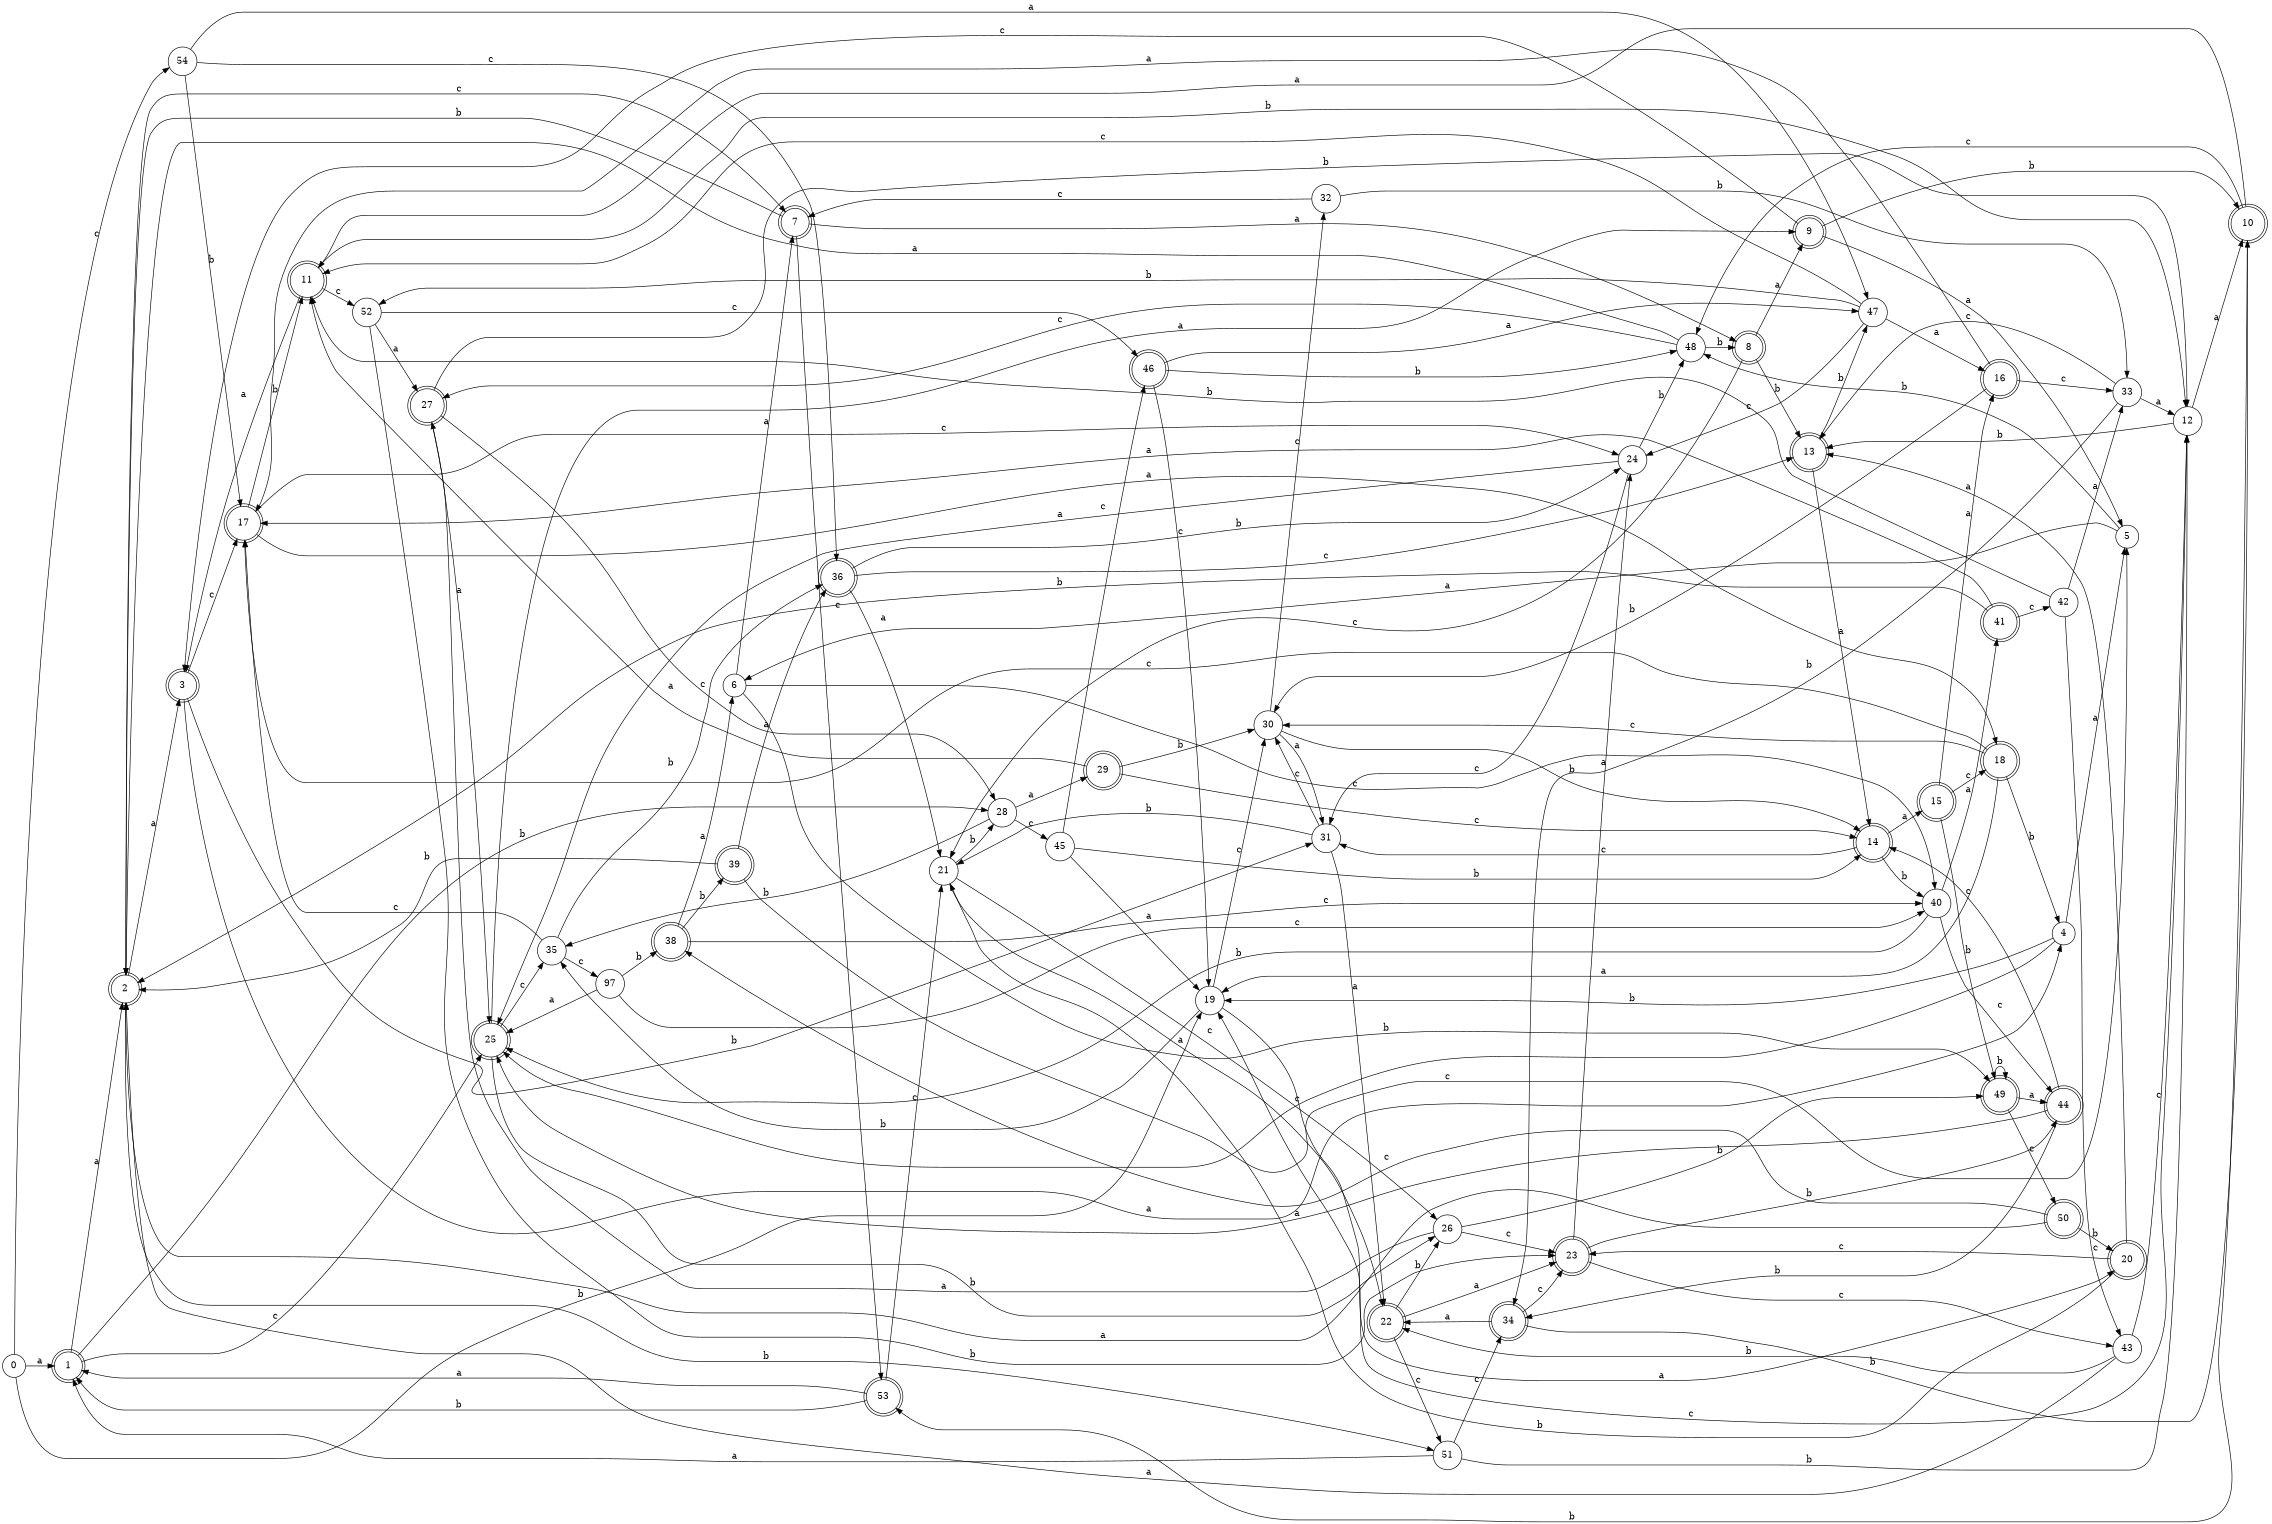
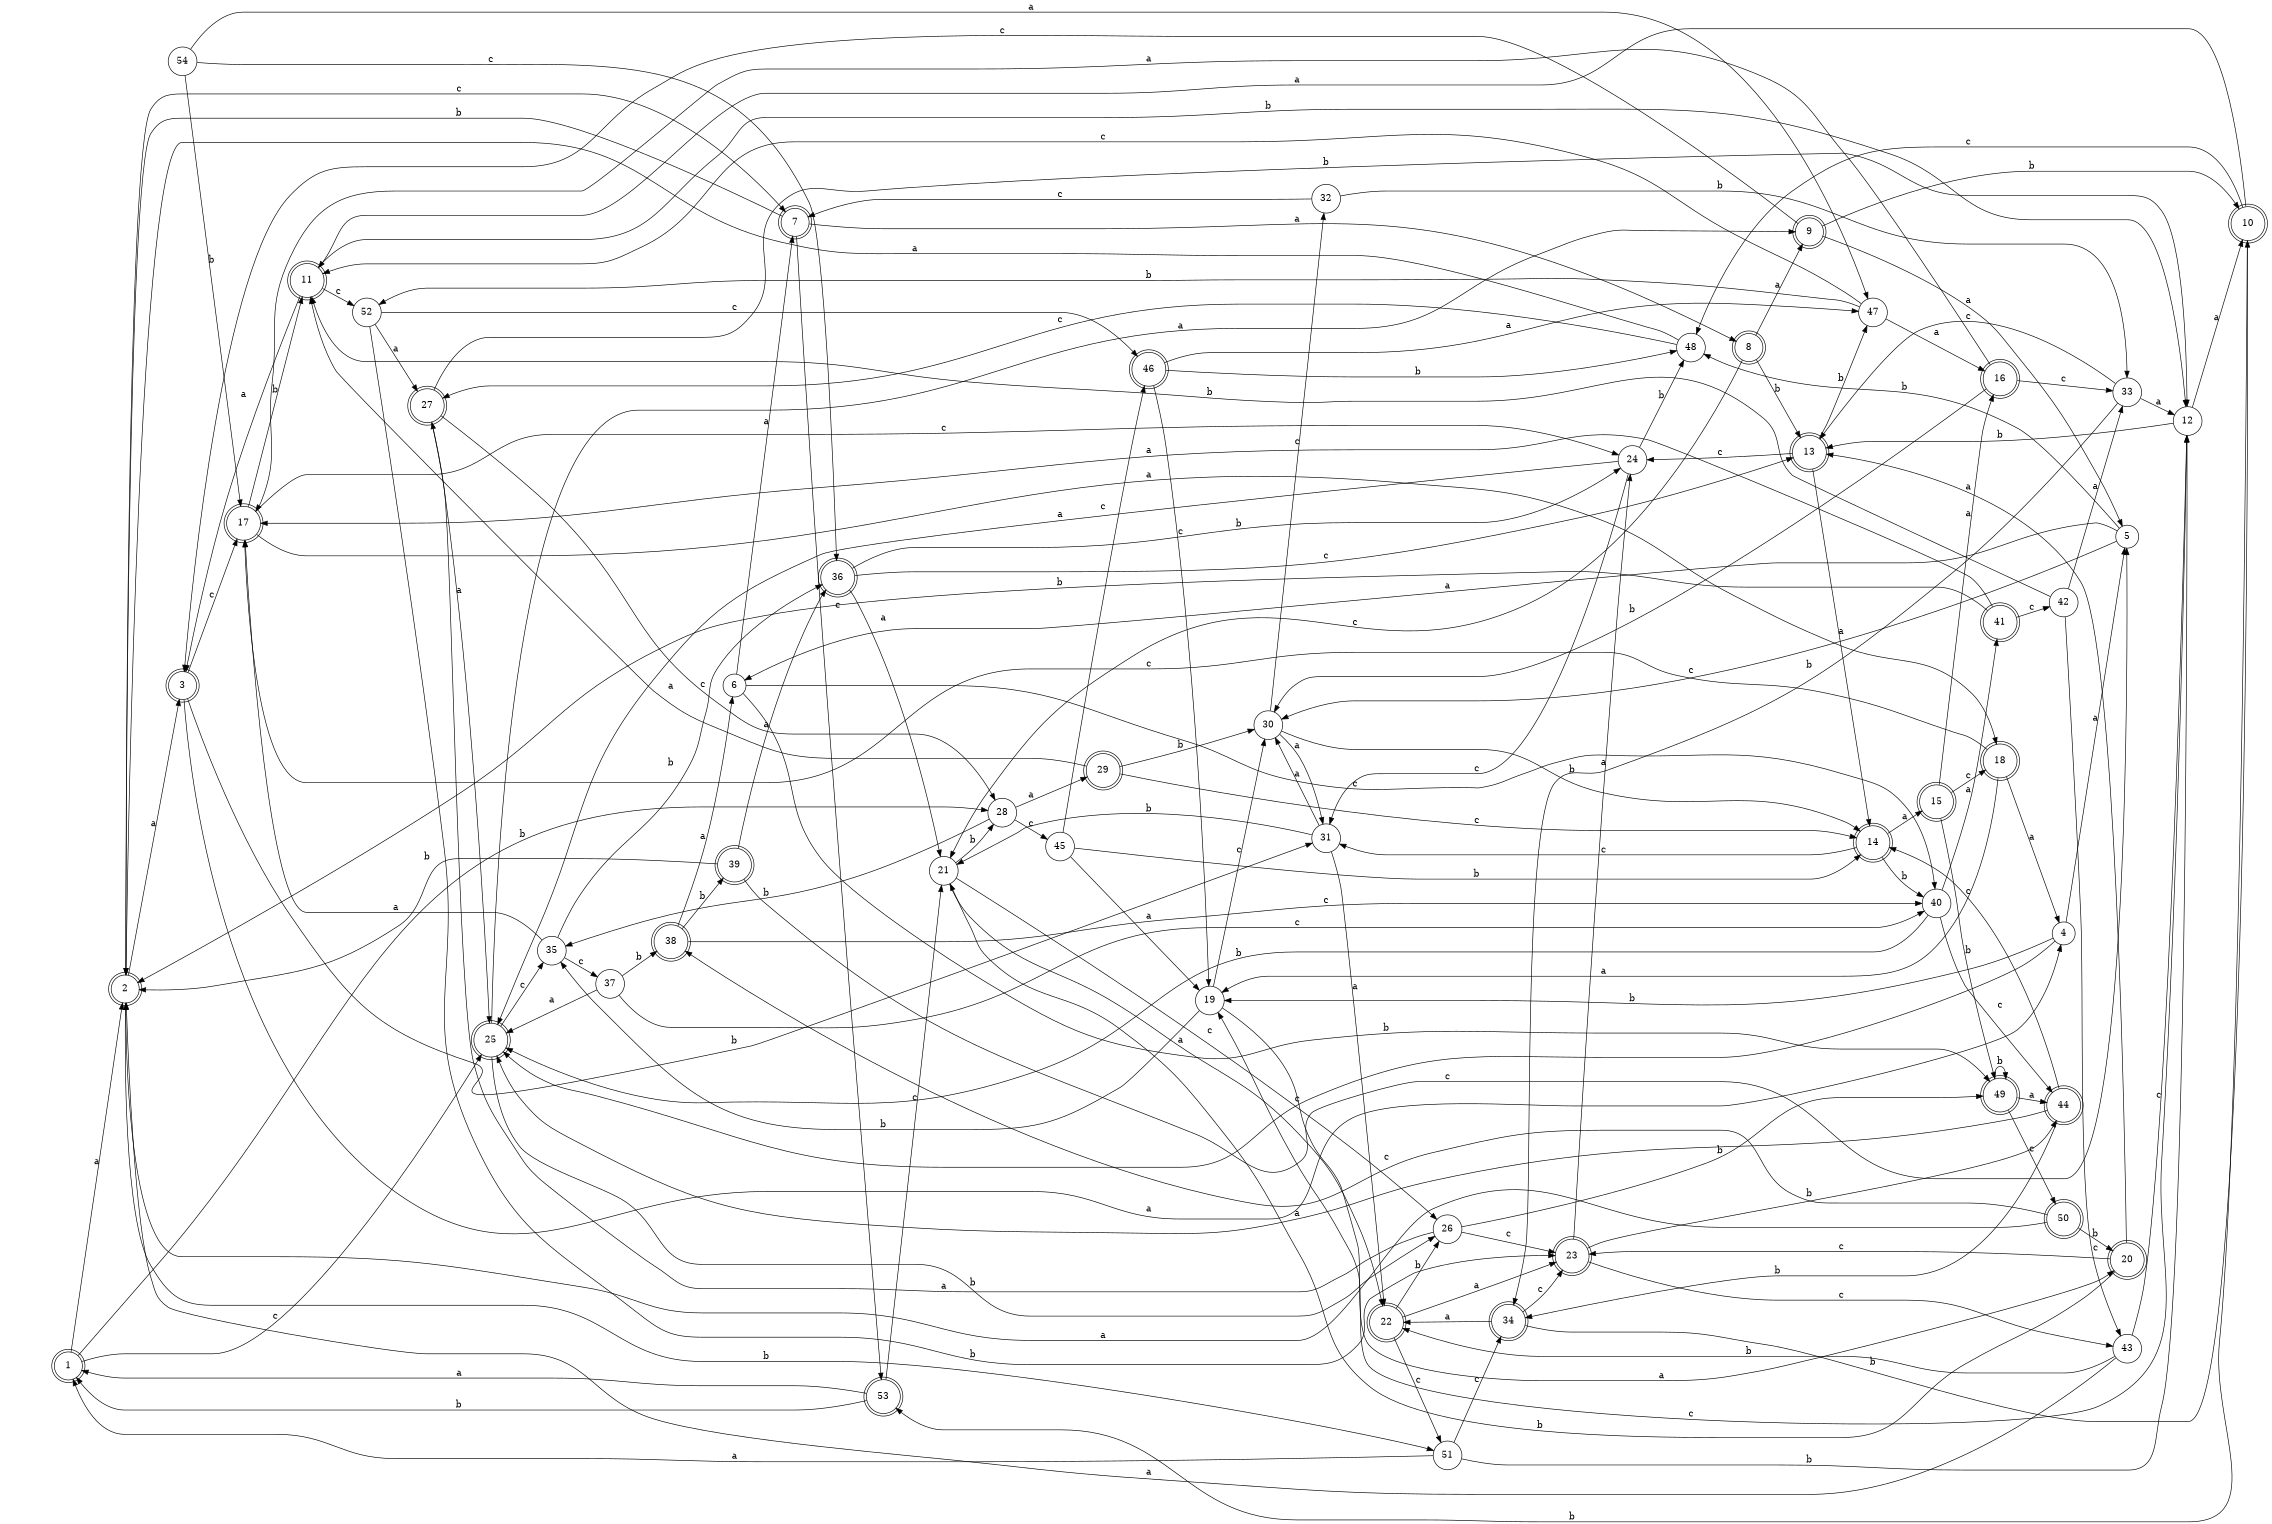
  digraph {
    rankdir=LR
    node [color=black fillcolor=white shape=doublecircle style="rounded,filled"]
-   n1 [label=0 shape=circle style=filled]
    n2 [label=1]
    n3 [label=19 shape=circle style=filled]
    n4 [label=54 shape=circle style=filled]
    n5 [label=2]
    n6 [label=25]
    n7 [label=28 shape=circle style=filled]
    n8 [label=30 shape=circle style=filled]
    n9 [label=20]
    n10 [label=35 shape=circle style=filled]
    n11 [label=17]
    n12 [label=47 shape=circle style=filled]
    n13 [label=36]
    n14 [label=3]
    n15 [label=7]
    n16 [label=51 shape=circle style=filled]
    n17 [label=9]
    n18 [label=26 shape=circle style=filled]
    n19 [label=29]
    n20 [label=45 shape=circle style=filled]
    n21 [label=4 shape=circle style=filled]
    n22 [label=31 shape=circle style=filled]
    n23 [label=8]
    n24 [label=53]
    n25 [label=12 shape=circle style=filled]
    n26 [label=34]
    n27 [label=5 shape=circle style=filled]
    n28 [label=11]
    n29 [label=24 shape=circle style=filled]
    n30 [label=18]
    n31 [label=21 shape=circle style=filled]
    n32 [label=22]
    n33 [label=6 shape=circle style=filled]
    n34 [label=48 shape=circle style=filled]
    n35 [label=40 shape=circle style=filled]
    n36 [label=49]
    n37 [label=14]
    n38 [label=32 shape=circle style=filled]
    n39 [label=27]
    n40 [label=44]
    n41 [label=41]
    n42 [label=50]
    n43 [label=13]
    n44 [label=10]
    n45 [label=52 shape=circle style=filled]
    n46 [label=23]
    n47 [label=46]
    n48 [label=15]
    n49 [label=16]
    n50 [label=33 shape=circle style=filled]
-   n51 [label=97 shape=circle style=filled]
+   n51 [label=37 shape=circle style=filled]
    n52 [label=43 shape=circle style=filled]
    n53 [label=38]
    n54 [label=39]
    n55 [label=42 shape=circle style=filled]
-   n1 -> n2 [label=a]
-   n1 -> n3 [label=b]
-   n1 -> n4 [label=c]
    n2 -> n5 [label=a]
    n2 -> n6 [label=c]
    n2 -> n7 [label=b]
    n3 -> n8 [label=c]
    n3 -> n9 [label=a]
    n3 -> n10 [label=b]
    n4 -> n11 [label=b]
    n4 -> n12 [label=a]
    n4 -> n13 [label=c]
    n5 -> n14 [label=a]
    n5 -> n15 [label=c]
    n5 -> n16 [label=b]
    n6 -> n10 [label=c]
    n6 -> n17 [label=a]
    n6 -> n18 [label=b]
    n7 -> n10 [label=b]
    n7 -> n19 [label=a]
    n7 -> n20 [label=c]
    n8 -> n22 [label=a]
    n8 -> n37 [label=b]
    n8 -> n38 [label=c]
    n9 -> n31 [label=b]
    n9 -> n43 [label=a]
    n9 -> n46 [label=c]
-   n10 -> n11 [label=c]
+   n10 -> n11 [label=a]
    n10 -> n13 [label=b]
    n10 -> n51 [label=c]
    n11 -> n28 [label=b]
    n11 -> n29 [label=c]
    n11 -> n30 [label=a]
    n12 -> n28 [label=c]
    n12 -> n45 [label=b]
    n12 -> n49 [label=a]
    n13 -> n29 [label=b]
    n13 -> n31 [label=a]
    n13 -> n43 [label=c]
    n14 -> n11 [label=c]
    n14 -> n21 [label=a]
    n14 -> n22 [label=b]
    n15 -> n5 [label=b]
    n15 -> n23 [label=a]
    n15 -> n24 [label=c]
    n16 -> n2 [label=a]
    n16 -> n25 [label=b]
    n16 -> n26 [label=c]
    n17 -> n14 [label=c]
    n17 -> n27 [label=a]
    n17 -> n44 [label=b]
    n18 -> n36 [label=b]
    n18 -> n39 [label=a]
    n18 -> n46 [label=c]
    n19 -> n8 [label=b]
    n19 -> n28 [label=a]
    n19 -> n37 [label=c]
    n20 -> n3 [label=a]
    n20 -> n37 [label=b]
    n20 -> n47 [label=c]
    n21 -> n3 [label=b]
    n21 -> n6 [label=c]
    n21 -> n27 [label=a]
-   n22 -> n8 [label=c]
+   n22 -> n8 [label=a]
    n22 -> n31 [label=b]
    n22 -> n32 [label=a]
    n23 -> n17 [label=a]
    n23 -> n31 [label=c]
    n23 -> n43 [label=b]
    n24 -> n2 [label=a]
    n24 -> n2 [label=b]
    n24 -> n31 [label=c]
    n25 -> n3 [label=c]
    n25 -> n43 [label=b]
    n25 -> n44 [label=a]
    n26 -> n32 [label=a]
    n26 -> n44 [label=b]
    n26 -> n46 [label=c]
-   n30 -> n8 [label=c]
+   n27 -> n8 [label=c]
    n27 -> n33 [label=a]
    n27 -> n34 [label=b]
    n28 -> n14 [label=a]
    n28 -> n25 [label=b]
    n28 -> n45 [label=c]
    n29 -> n6 [label=a]
    n29 -> n22 [label=c]
    n29 -> n34 [label=b]
    n30 -> n3 [label=a]
    n30 -> n11 [label=c]
-   n30 -> n21 [label=b]
+   n30 -> n21 [label=a]
    n31 -> n7 [label=b]
    n31 -> n18 [label=c]
    n31 -> n32 [label=a]
    n32 -> n16 [label=c]
    n32 -> n18 [label=b]
    n32 -> n46 [label=a]
    n33 -> n15 [label=a]
    n33 -> n35 [label=c]
    n33 -> n36 [label=b]
    n34 -> n5 [label=a]
-   n34 -> n23 [label=b]
    n34 -> n39 [label=c]
    n35 -> n6 [label=b]
    n35 -> n40 [label=c]
    n35 -> n41 [label=a]
    n36 -> n36 [label=b]
    n36 -> n40 [label=a]
    n36 -> n42 [label=c]
    n37 -> n22 [label=c]
    n37 -> n35 [label=b]
    n37 -> n48 [label=a]
    n38 -> n15 [label=c]
    n38 -> n50 [label=b]
    n39 -> n6 [label=a]
    n39 -> n7 [label=c]
    n39 -> n25 [label=b]
    n40 -> n6 [label=a]
    n40 -> n26 [label=b]
    n40 -> n37 [label=c]
    n41 -> n5 [label=b]
    n41 -> n11 [label=a]
    n41 -> n55 [label=c]
    n42 -> n5 [label=a]
    n42 -> n9 [label=b]
    n42 -> n53 [label=c]
    n43 -> n12 [label=b]
-   n12 -> n29 [label=c]
+   n43 -> n29 [label=c]
    n43 -> n37 [label=a]
    n44 -> n24 [label=b]
    n44 -> n28 [label=a]
    n44 -> n34 [label=c]
    n45 -> n39 [label=a]
    n45 -> n46 [label=b]
    n45 -> n47 [label=c]
    n46 -> n29 [label=a]
    n46 -> n40 [label=b]
    n46 -> n52 [label=c]
    n47 -> n3 [label=c]
    n47 -> n12 [label=a]
    n47 -> n34 [label=b]
    n48 -> n30 [label=c]
    n48 -> n36 [label=b]
    n48 -> n49 [label=a]
    n49 -> n8 [label=b]
    n49 -> n11 [label=a]
    n49 -> n50 [label=c]
    n50 -> n25 [label=a]
    n50 -> n26 [label=b]
    n50 -> n43 [label=c]
    n51 -> n6 [label=a]
    n51 -> n35 [label=c]
    n51 -> n53 [label=b]
    n52 -> n5 [label=a]
    n52 -> n25 [label=c]
    n52 -> n32 [label=b]
    n53 -> n33 [label=a]
    n53 -> n35 [label=c]
    n53 -> n54 [label=b]
    n54 -> n5 [label=b]
    n54 -> n13 [label=a]
    n54 -> n27 [label=c]
    n55 -> n28 [label=b]
    n55 -> n50 [label=a]
    n55 -> n52 [label=c]
  }
